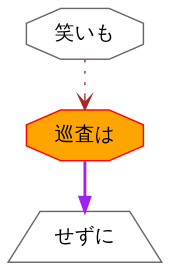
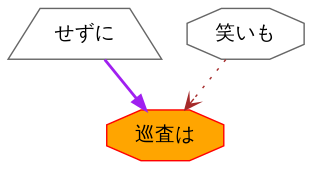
  digraph {
    node [color=gray40 fillcolor=white shape=octagon style=filled]
    n1 [color=red fillcolor=orange label="巡査は"]
    n2 [label="せずに" shape=trapezium]
    n3 [label="笑いも"]
-   n1 -> n2 [arrowhead=normal color=purple style=bold]
+   n2 -> n1 [arrowhead=normal color=purple style=bold]
    n3 -> n1 [arrowhead=vee color=brown style=dotted]
  }
